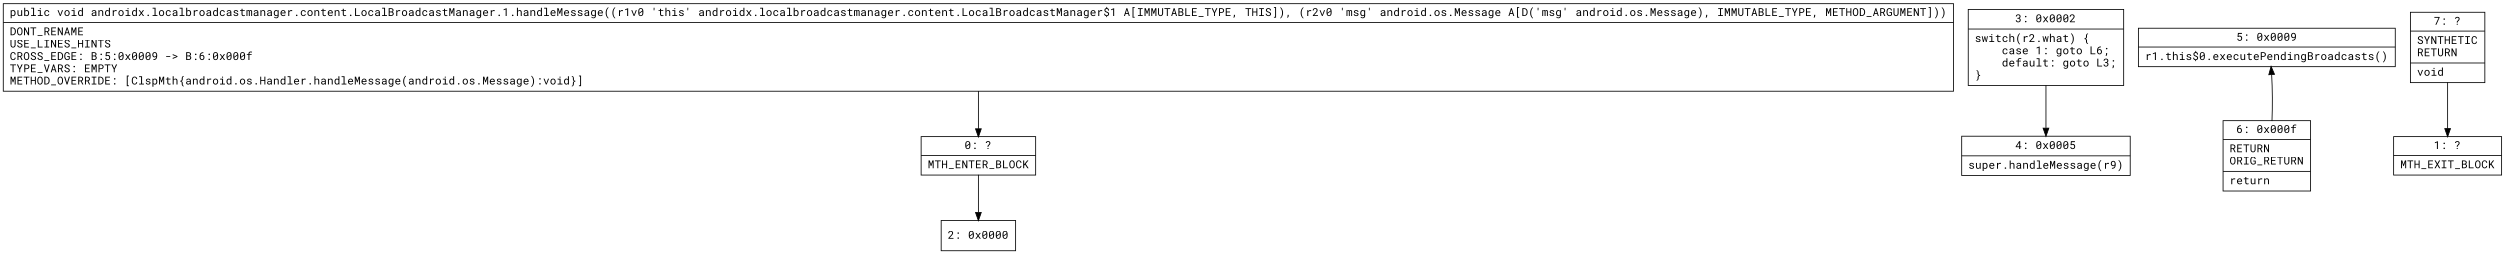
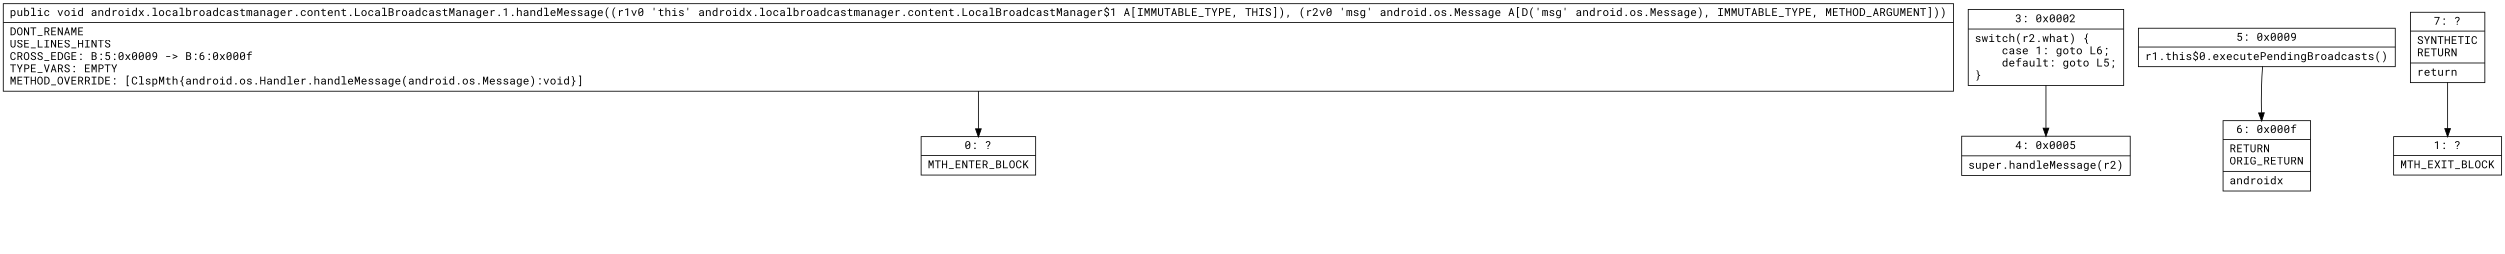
  digraph {
    fontname="Roboto Mono"
    node [fontname="Roboto Mono" shape=record]
    edge [fontname="Roboto Mono"]
    n1 [label="{0\:\ ?|MTH_ENTER_BLOCK\l}"]
-   n2 [label="{2\:\ 0x0000}"]
-   n3 [label="{3\:\ 0x0002|switch(r2.what) \{\l    case 1: goto L6;\l    default: goto L3;\l\}\l}"]
-   n4 [label="{4\:\ 0x0005|super.handleMessage(r9)\l}"]
+   n3 [label="{3\:\ 0x0002|switch(r2.what) \{\l    case 1: goto L6;\l    default: goto L5;\l\}\l}"]
+   n4 [label="{4\:\ 0x0005|super.handleMessage(r2)\l}"]
    n5 [label="{5\:\ 0x0009|r1.this$0.executePendingBroadcasts()\l}"]
-   n6 [label="{6\:\ 0x000f|RETURN\lORIG_RETURN\l|return\l}"]
-   n7 [label="{7\:\ ?|SYNTHETIC\lRETURN\l|void\l}"]
+   n6 [label="{6\:\ 0x000f|RETURN\lORIG_RETURN\l|androidx\l}"]
+   n7 [label="{7\:\ ?|SYNTHETIC\lRETURN\l|return\l}"]
    n8 [label="{1\:\ ?|MTH_EXIT_BLOCK\l}"]
    n9 [label="{public void androidx.localbroadcastmanager.content.LocalBroadcastManager.1.handleMessage((r1v0 'this' androidx.localbroadcastmanager.content.LocalBroadcastManager$1 A[IMMUTABLE_TYPE, THIS]), (r2v0 'msg' android.os.Message A[D('msg' android.os.Message), IMMUTABLE_TYPE, METHOD_ARGUMENT]))  | DONT_RENAME\lUSE_LINES_HINTS\lCROSS_EDGE: B:5:0x0009 \-\> B:6:0x000f\lTYPE_VARS: EMPTY\lMETHOD_OVERRIDE: [ClspMth\{android.os.Handler.handleMessage(android.os.Message):void\}]\l}"]
-   n1 -> n2
    n3 -> n4
-   n6 -> n5
+   n5 -> n6
    n7 -> n8
    n9 -> n1
  }
